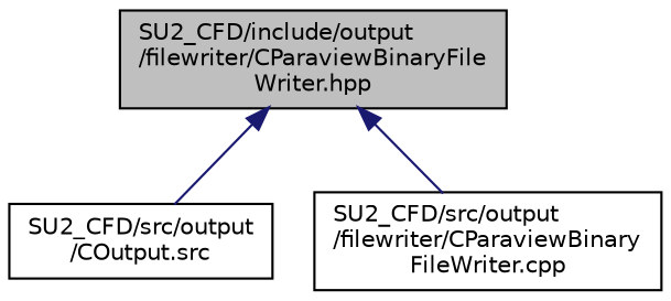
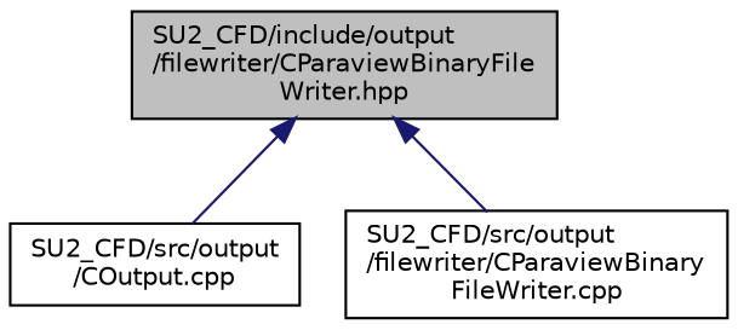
  digraph {
    node [color=black fillcolor=white fontname=Helvetica fontsize=10 shape=record style=filled]
    edge [color=midnightblue dir=back fontname=Helvetica fontsize=10 labelfontname=Helvetica labelfontsize=10 style=solid]
    n1 [fillcolor=grey75 fontcolor=black height=0.2 label="SU2_CFD/include/output\l/filewriter/CParaviewBinaryFile\lWriter.hpp" width=0.4]
-   n2 [height=0.2 label="SU2_CFD/src/output\l/COutput.src" width=0.4]
+   n2 [height=0.2 label="SU2_CFD/src/output\l/COutput.cpp" width=0.4]
    n3 [height=0.2 label="SU2_CFD/src/output\l/filewriter/CParaviewBinary\lFileWriter.cpp" width=0.4]
    n1 -> n2
    n1 -> n3
  }
